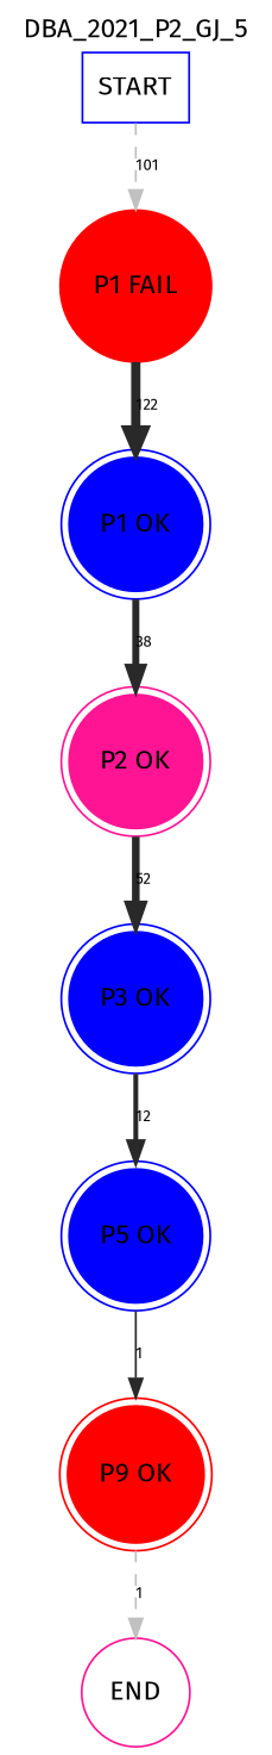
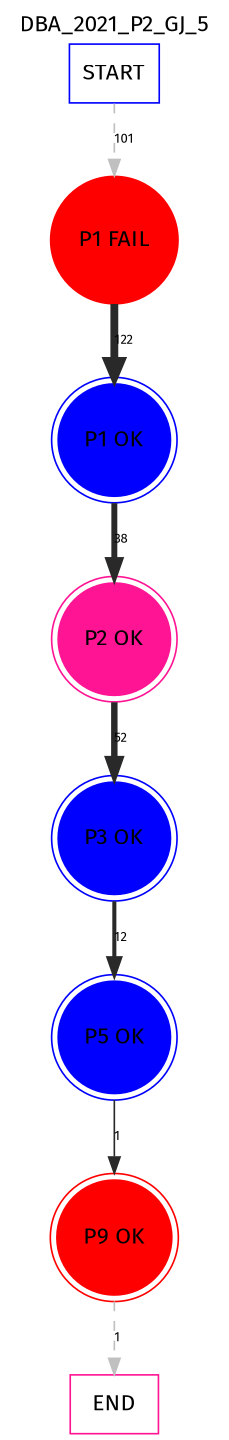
  digraph {
    label=DBA_2021_P2_GJ_5
    labelloc=t
    fontname="Fira Sans"
    node [color=blue shape=circle style=filled fontname="Fira Sans" peripheries=2]
    edge [color=grey16 fontname="Fira Sans" fontsize=8 labelfloat=false]
    START [fillcolor=white shape=box peripheries=""]
    "P1 FAIL" [color=red peripheries=""]
    "P1 OK"
    "P2 OK" [color=deeppink]
    "P3 OK"
    "P5 OK"
    "P9 OK" [color=red]
-   END [color=deeppink fillcolor=white peripheries=""]
+   END [color=deeppink fillcolor=white shape=box peripheries=""]
    START -> "P1 FAIL" [color=grey label=101 style=dashed]
    "P1 FAIL" -> "P1 OK" [label=122 penwidth=4.80402104473326]
    "P1 OK" -> "P2 OK" [label=38 penwidth=3.63758615972639]
    "P2 OK" -> "P3 OK" [label=52 penwidth=3.95124371858143]
    "P3 OK" -> "P5 OK" [label=12 penwidth=2.484906649788]
    "P5 OK" -> "P9 OK" [label=1 penwidth=1]
    "P9 OK" -> END [color=grey label=1 style=dashed]
  }
